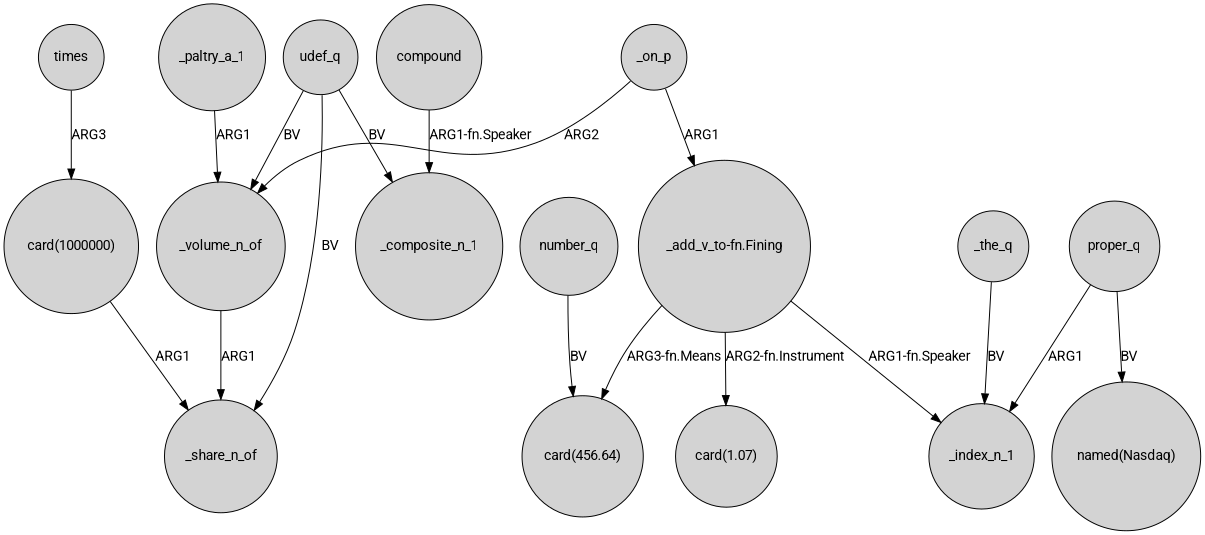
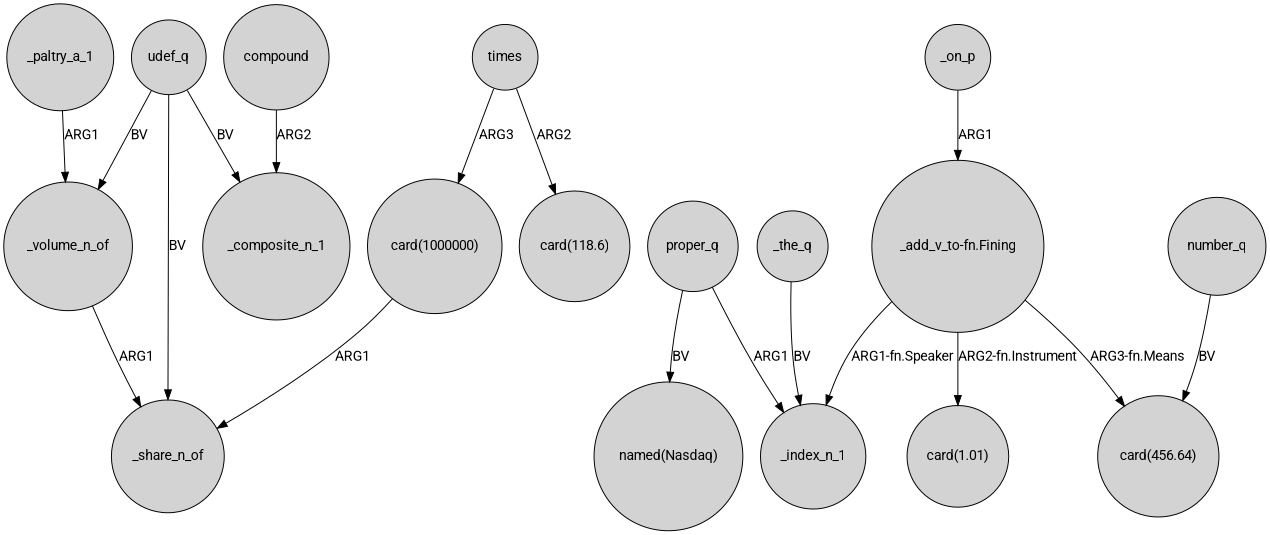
  digraph {
    fontname=Roboto
    node [fontname=Roboto shape=circle style=filled]
    edge [fontname=Roboto]
    udef_q
    _volume_n_of
    _composite_n_1
    _share_n_of
    "_add_v_to-fn.Fining"
    _index_n_1
    "card(456.64)"
-   "card(1.01)" [label="card(1.07)"]
+   "card(1.01)"
    _the_q
    times
+   "card(118.6)"
    "card(1000000)"
    _paltry_a_1
    _on_p
    number_q
    compound
    proper_q
    "named(Nasdaq)"
    udef_q -> _volume_n_of [label=BV]
    udef_q -> _composite_n_1 [label=BV]
    udef_q -> _share_n_of [label=BV]
    _volume_n_of -> _share_n_of [label=ARG1]
    "_add_v_to-fn.Fining" -> _index_n_1 [label="ARG1-fn.Speaker"]
    "_add_v_to-fn.Fining" -> "card(456.64)" [label="ARG3-fn.Means"]
    "_add_v_to-fn.Fining" -> "card(1.01)" [label="ARG2-fn.Instrument"]
    _the_q -> _index_n_1 [label=BV]
+   times -> "card(118.6)" [label=ARG2]
    times -> "card(1000000)" [label=ARG3]
    "card(1000000)" -> _share_n_of [label=ARG1]
    _paltry_a_1 -> _volume_n_of [label=ARG1]
-   _on_p -> _volume_n_of [label=ARG2]
    _on_p -> "_add_v_to-fn.Fining" [label=ARG1]
    number_q -> "card(456.64)" [label=BV]
-   compound -> _composite_n_1 [label="ARG1-fn.Speaker"]
+   compound -> _composite_n_1 [label=ARG2]
    proper_q -> _index_n_1 [label=ARG1]
    proper_q -> "named(Nasdaq)" [label=BV]
  }
